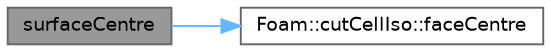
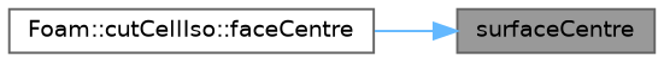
  digraph {
    rankdir=LR
    node [fontname=Helvetica fontsize=10 shape=box style=filled]
    n1 [color=gray40 fillcolor=grey60 fontcolor=black height=0.2 label=surfaceCentre width=0.4]
    n2 [color=grey40 fillcolor=white height=0.2 label="Foam::cutCellIso::faceCentre" width=0.4]
-   n1 -> n2 [color=steelblue1 fontname=Helvetica fontsize=10 labelfontname=Helvetica labelfontsize=10 style=solid]
+   n2 -> n1 [color=steelblue1 fontname=Helvetica fontsize=10 labelfontname=Helvetica labelfontsize=10 style=solid]
  }
